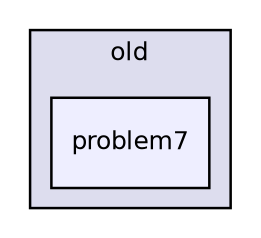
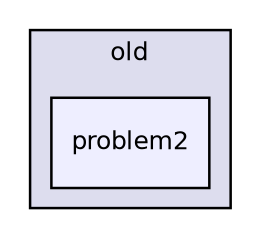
  digraph {
    compound=true
-   n1 [fillcolor="#eeeeff" fontname=Helvetica fontsize=10 label=problem7 pencolor=black shape=box style=filled]
+   n1 [fillcolor="#eeeeff" fontname=Helvetica fontsize=10 label=problem2 pencolor=black shape=box style=filled]
    subgraph cluster_1 {
      bgcolor="#ddddee"
      fontname=Helvetica
      fontsize=10
      label=old
      pencolor=black
      n1
    }
  }
